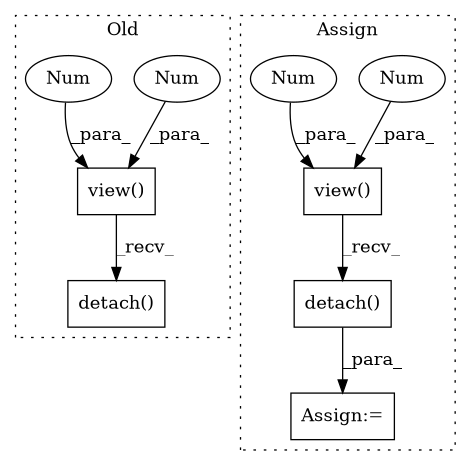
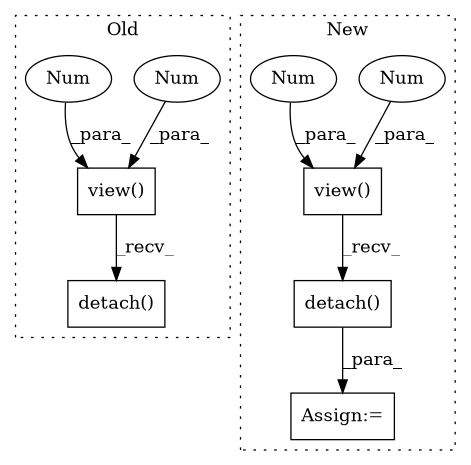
  digraph {
    node [a=75 l=1 shape=box]
    n1 [l="19,1" label="view()" s="1182,1206"]
    n2 [a=76 label=Num s=1205 shape=ellipse]
    n3 [l=27 label="detach()" s=1433]
    n4 [a=76 l=2 label=Num s=1201 shape=ellipse]
    n5 [l=45 label="detach()" s=715]
    n6 [a=68 l=3 label="Assign:=" s=711]
    n7 [l="27,1" label="view()" s="715,750"]
    n8 [a=76 label=Num s=749 shape=ellipse]
    n9 [a=76 l=2 label=Num s=742 shape=ellipse]
    subgraph cluster_1 {
      label=Old
      style=dotted
      n1
      n2
      n3
      n4
    }
    subgraph cluster_2 {
-     label=Assign
+     label=New
      style=dotted
      n5
      n6
      n7
      n8
      n9
    }
    n1 -> n3 [label=_recv_]
    n2 -> n1 [label=_para_]
    n4 -> n1 [label=_para_]
    n5 -> n6 [label=_para_]
    n7 -> n5 [label=_recv_]
    n8 -> n7 [label=_para_]
    n9 -> n7 [label=_para_]
  }
